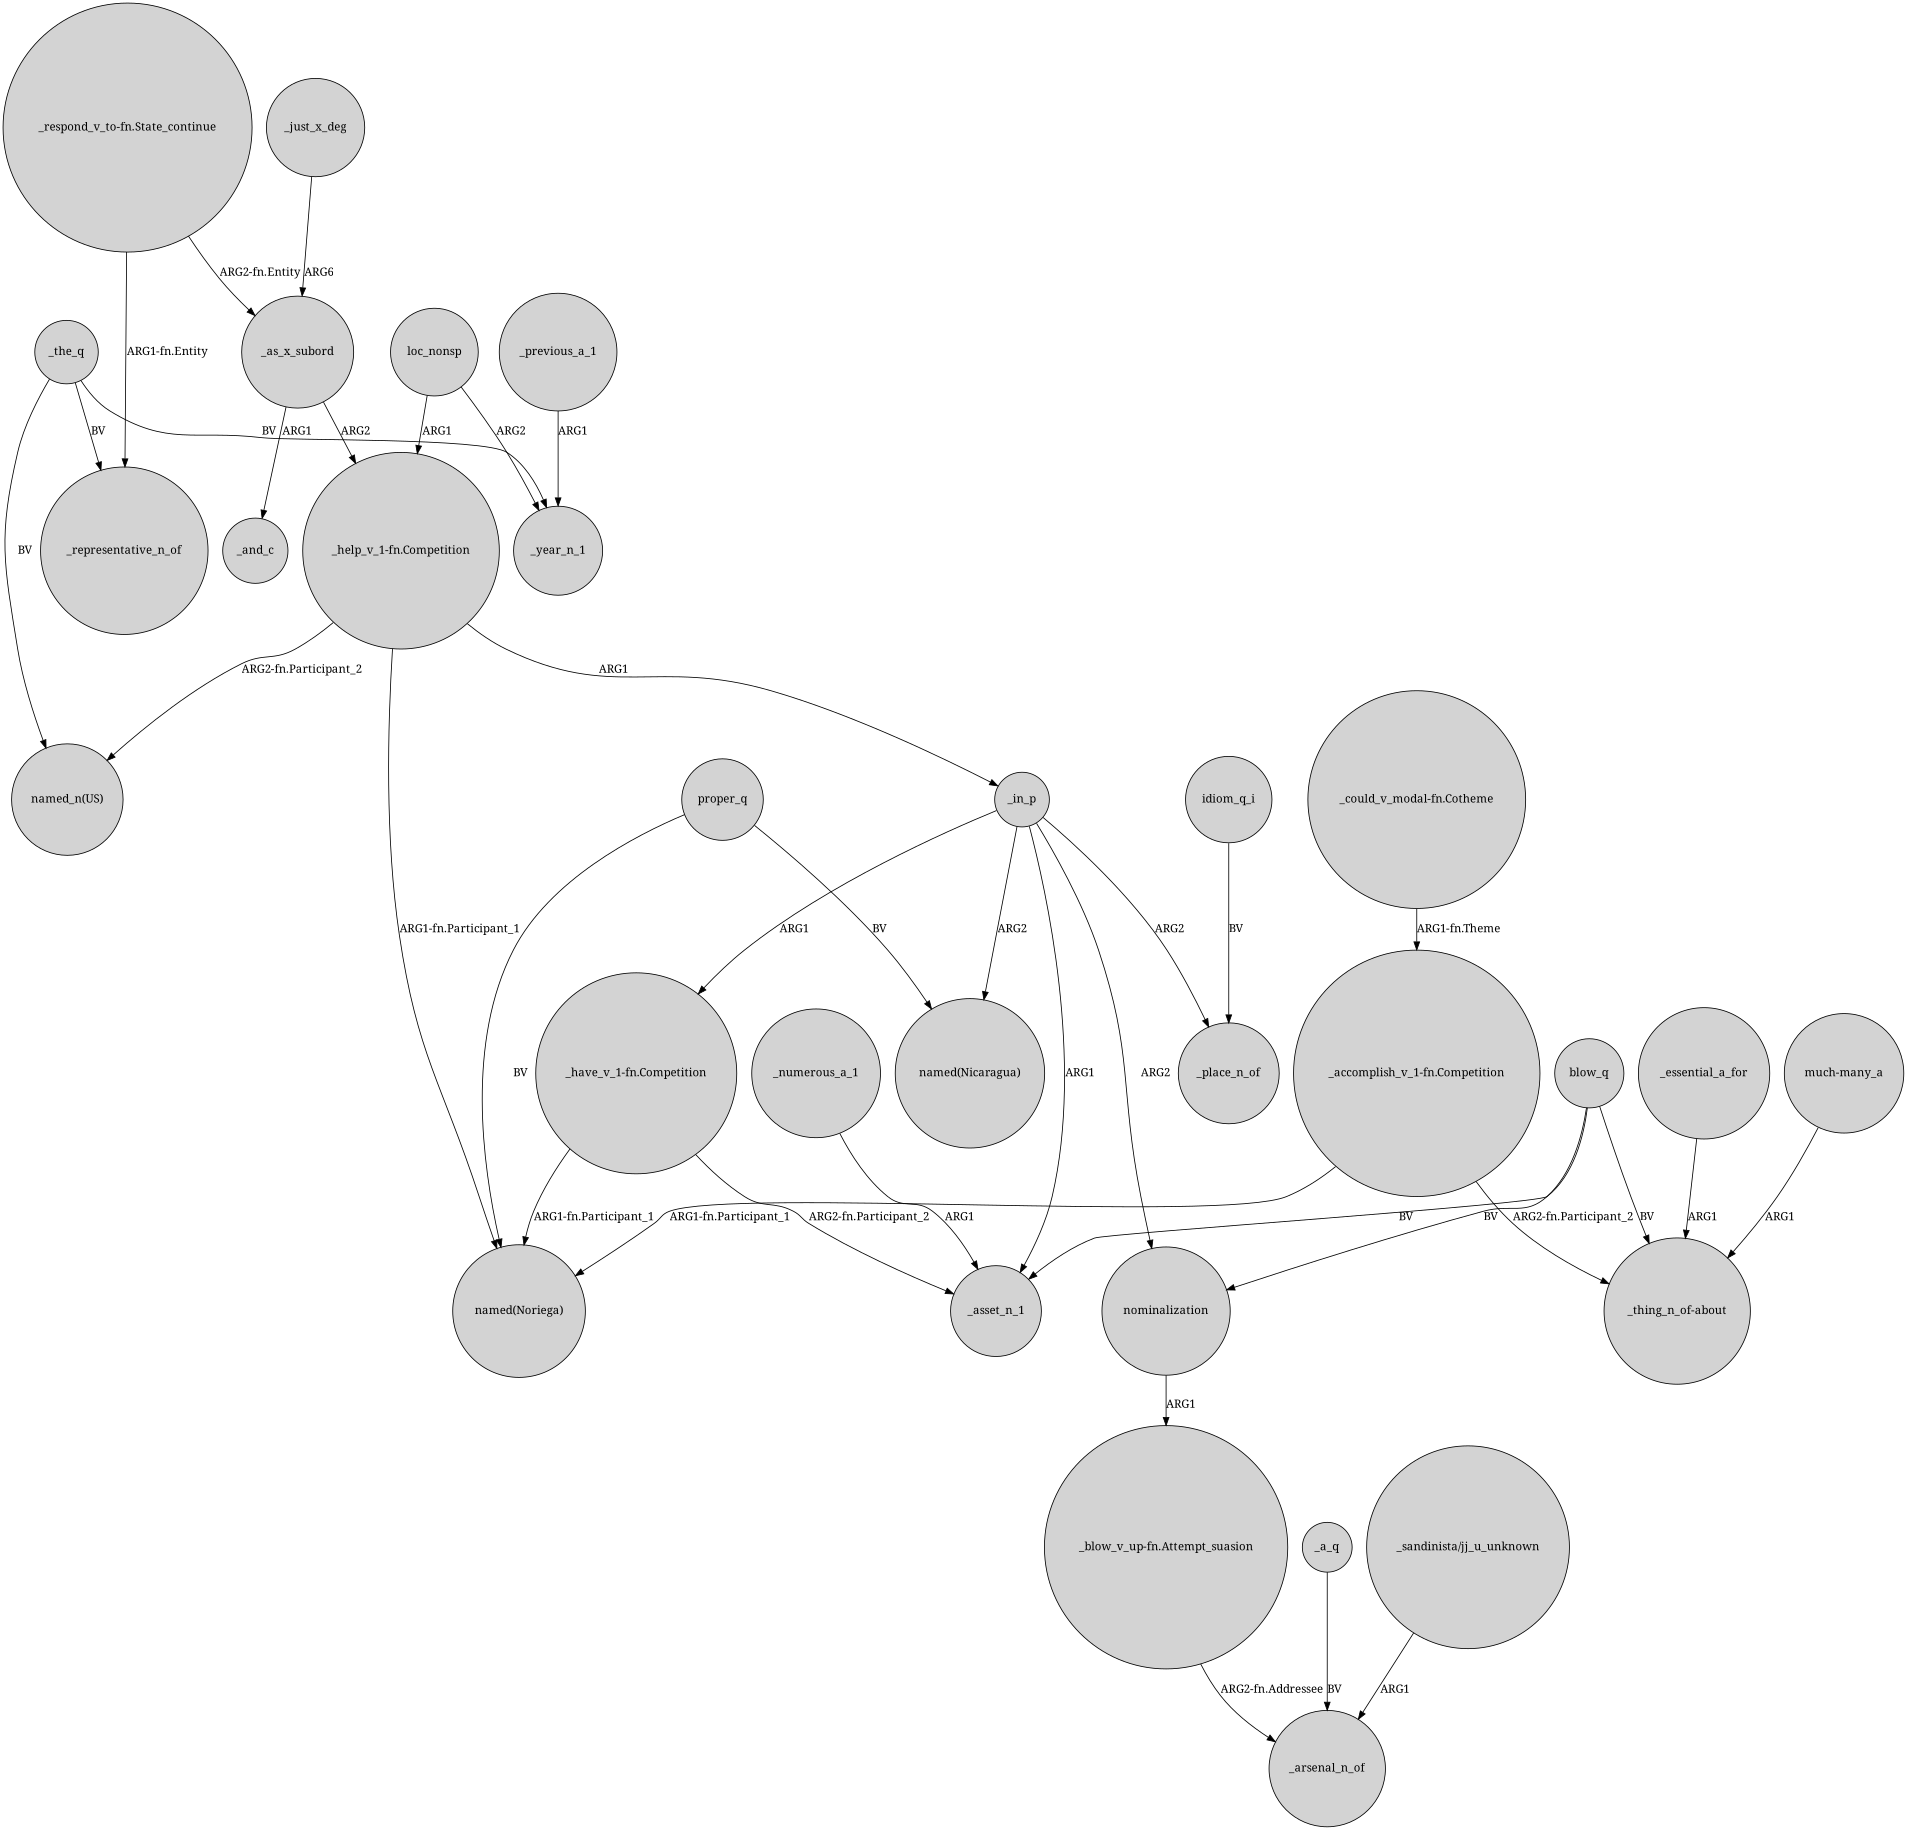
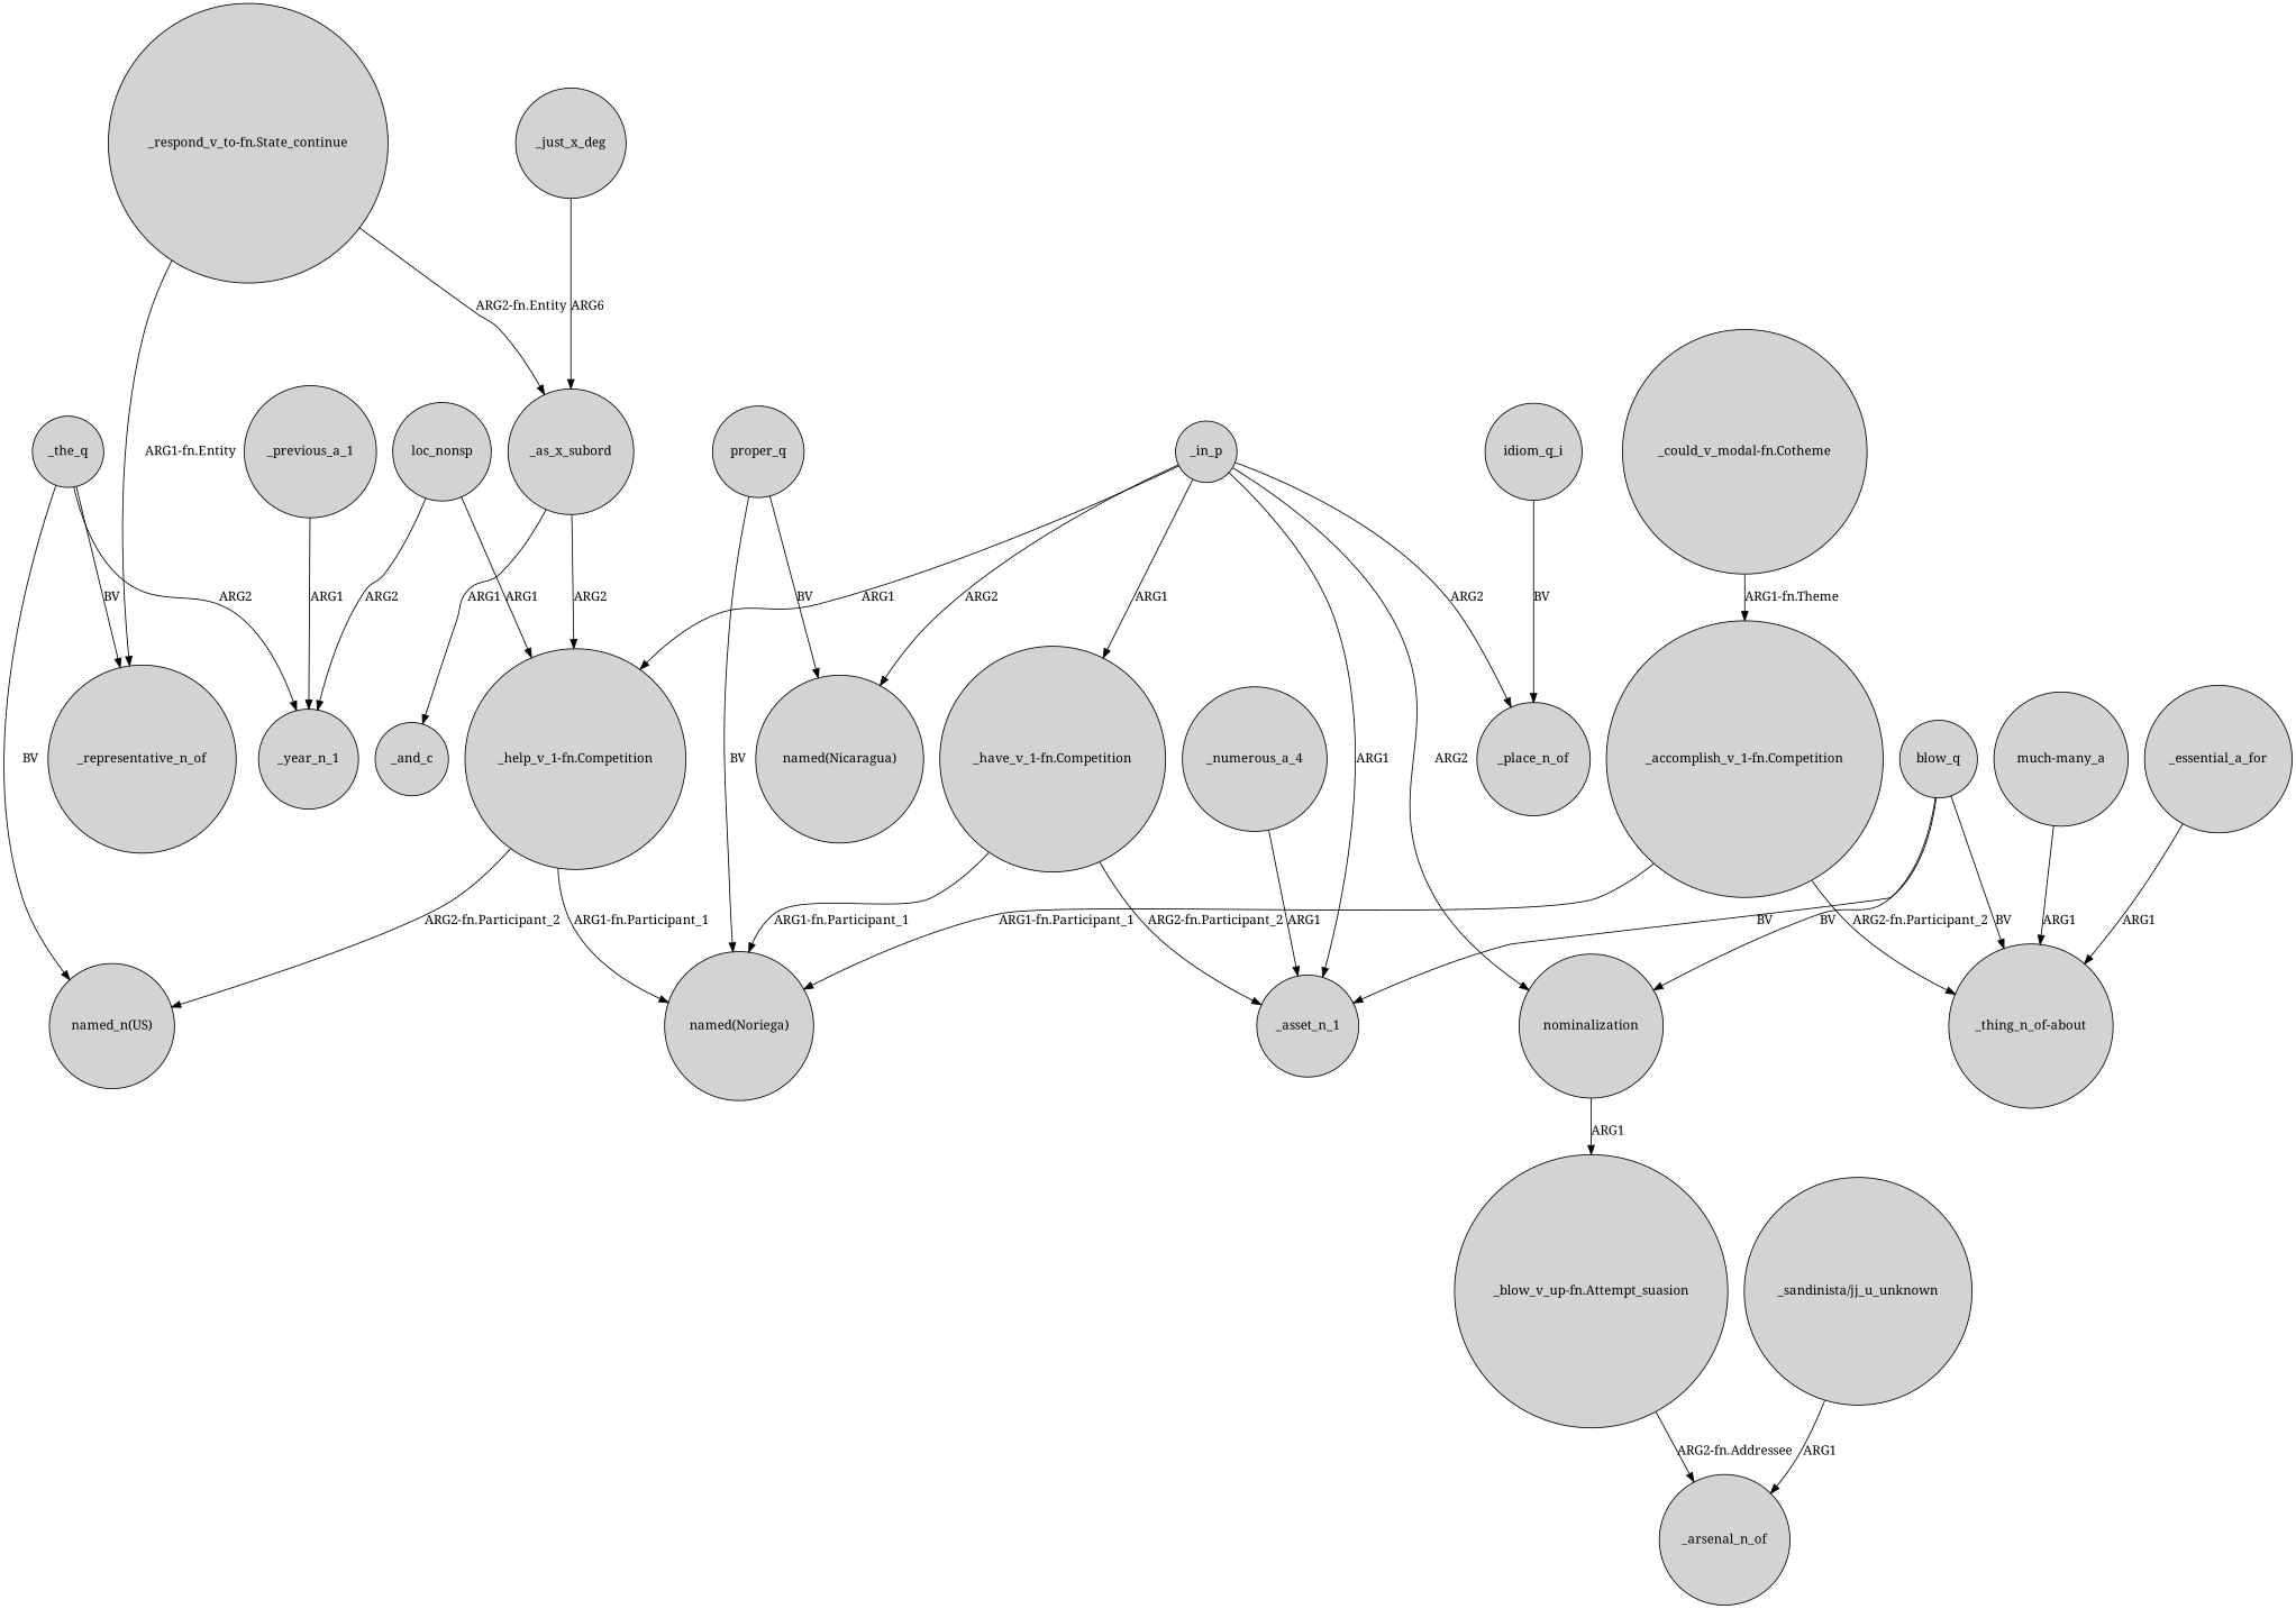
  digraph {
    fontname="Noto Serif"
    node [fontname="Noto Serif" shape=circle style=filled]
    edge [fontname="Noto Serif"]
    "much-many_a"
    "_thing_n_of-about"
    _just_x_deg
    _as_x_subord
    "_help_v_1-fn.Competition"
    _and_c
    "named(Noriega)"
    "named_n(US)"
    "_respond_v_to-fn.State_continue"
    _representative_n_of
    _in_p
    "_have_v_1-fn.Competition"
    "named(Nicaragua)"
    nominalization
    _asset_n_1
    _place_n_of
    "_blow_v_up-fn.Attempt_suasion"
    proper_q
    _the_q
    _year_n_1
    "_accomplish_v_1-fn.Competition"
    n22 [label=blow_q]
    _arsenal_n_of
    _previous_a_1
    loc_nonsp
-   _a_q
    "_sandinista/jj_u_unknown"
    _essential_a_for
-   _numerous_a_1
+   _numerous_a_1 [label=_numerous_a_4]
    idiom_q_i
    "_could_v_modal-fn.Cotheme"
    "much-many_a" -> "_thing_n_of-about" [label=ARG1]
    _just_x_deg -> _as_x_subord [label=ARG6]
    _as_x_subord -> "_help_v_1-fn.Competition" [label=ARG2]
    _as_x_subord -> _and_c [label=ARG1]
    "_help_v_1-fn.Competition" -> "named(Noriega)" [label="ARG1-fn.Participant_1"]
    "_help_v_1-fn.Competition" -> "named_n(US)" [label="ARG2-fn.Participant_2"]
    "_respond_v_to-fn.State_continue" -> _as_x_subord [label="ARG2-fn.Entity"]
    "_respond_v_to-fn.State_continue" -> _representative_n_of [label="ARG1-fn.Entity"]
-   "_help_v_1-fn.Competition" -> _in_p [label=ARG1]
+   _in_p -> "_help_v_1-fn.Competition" [label=ARG1]
    _in_p -> "_have_v_1-fn.Competition" [label=ARG1]
    _in_p -> "named(Nicaragua)" [label=ARG2]
    _in_p -> nominalization [label=ARG2]
    _in_p -> _asset_n_1 [label=ARG1]
    _in_p -> _place_n_of [label=ARG2]
    "_have_v_1-fn.Competition" -> "named(Noriega)" [label="ARG1-fn.Participant_1"]
    "_have_v_1-fn.Competition" -> _asset_n_1 [label="ARG2-fn.Participant_2"]
    nominalization -> "_blow_v_up-fn.Attempt_suasion" [label=ARG1]
    "_blow_v_up-fn.Attempt_suasion" -> _arsenal_n_of [label="ARG2-fn.Addressee"]
    proper_q -> "named(Noriega)" [label=BV]
    proper_q -> "named(Nicaragua)" [label=BV]
    _the_q -> "named_n(US)" [label=BV]
    _the_q -> _representative_n_of [label=BV]
-   _the_q -> _year_n_1 [label=BV]
+   _the_q -> _year_n_1 [label=ARG2]
    "_accomplish_v_1-fn.Competition" -> "_thing_n_of-about" [label="ARG2-fn.Participant_2"]
    "_accomplish_v_1-fn.Competition" -> "named(Noriega)" [label="ARG1-fn.Participant_1"]
    n22 -> "_thing_n_of-about" [label=BV]
    n22 -> nominalization [label=BV]
    n22 -> _asset_n_1 [label=BV]
    _previous_a_1 -> _year_n_1 [label=ARG1]
    loc_nonsp -> "_help_v_1-fn.Competition" [label=ARG1]
    loc_nonsp -> _year_n_1 [label=ARG2]
-   _a_q -> _arsenal_n_of [label=BV]
    "_sandinista/jj_u_unknown" -> _arsenal_n_of [label=ARG1]
    _essential_a_for -> "_thing_n_of-about" [label=ARG1]
    _numerous_a_1 -> _asset_n_1 [label=ARG1]
    idiom_q_i -> _place_n_of [label=BV]
    "_could_v_modal-fn.Cotheme" -> "_accomplish_v_1-fn.Competition" [label="ARG1-fn.Theme"]
  }
